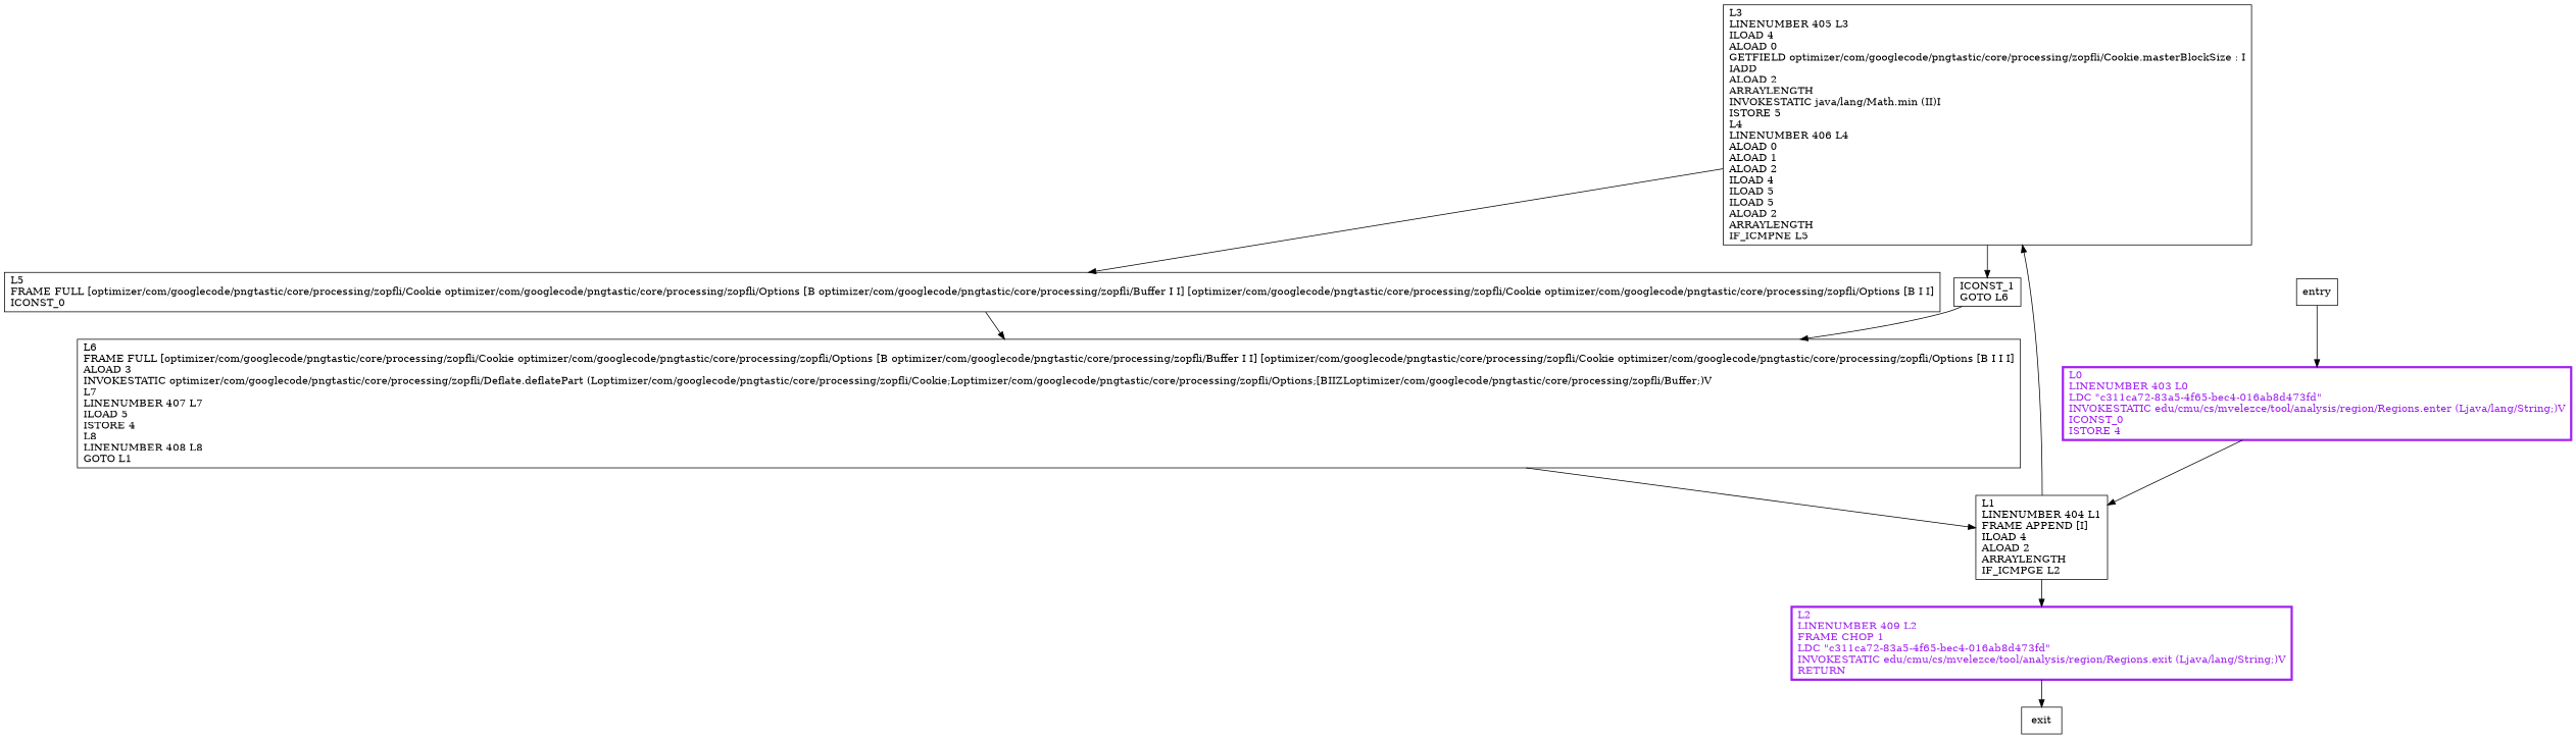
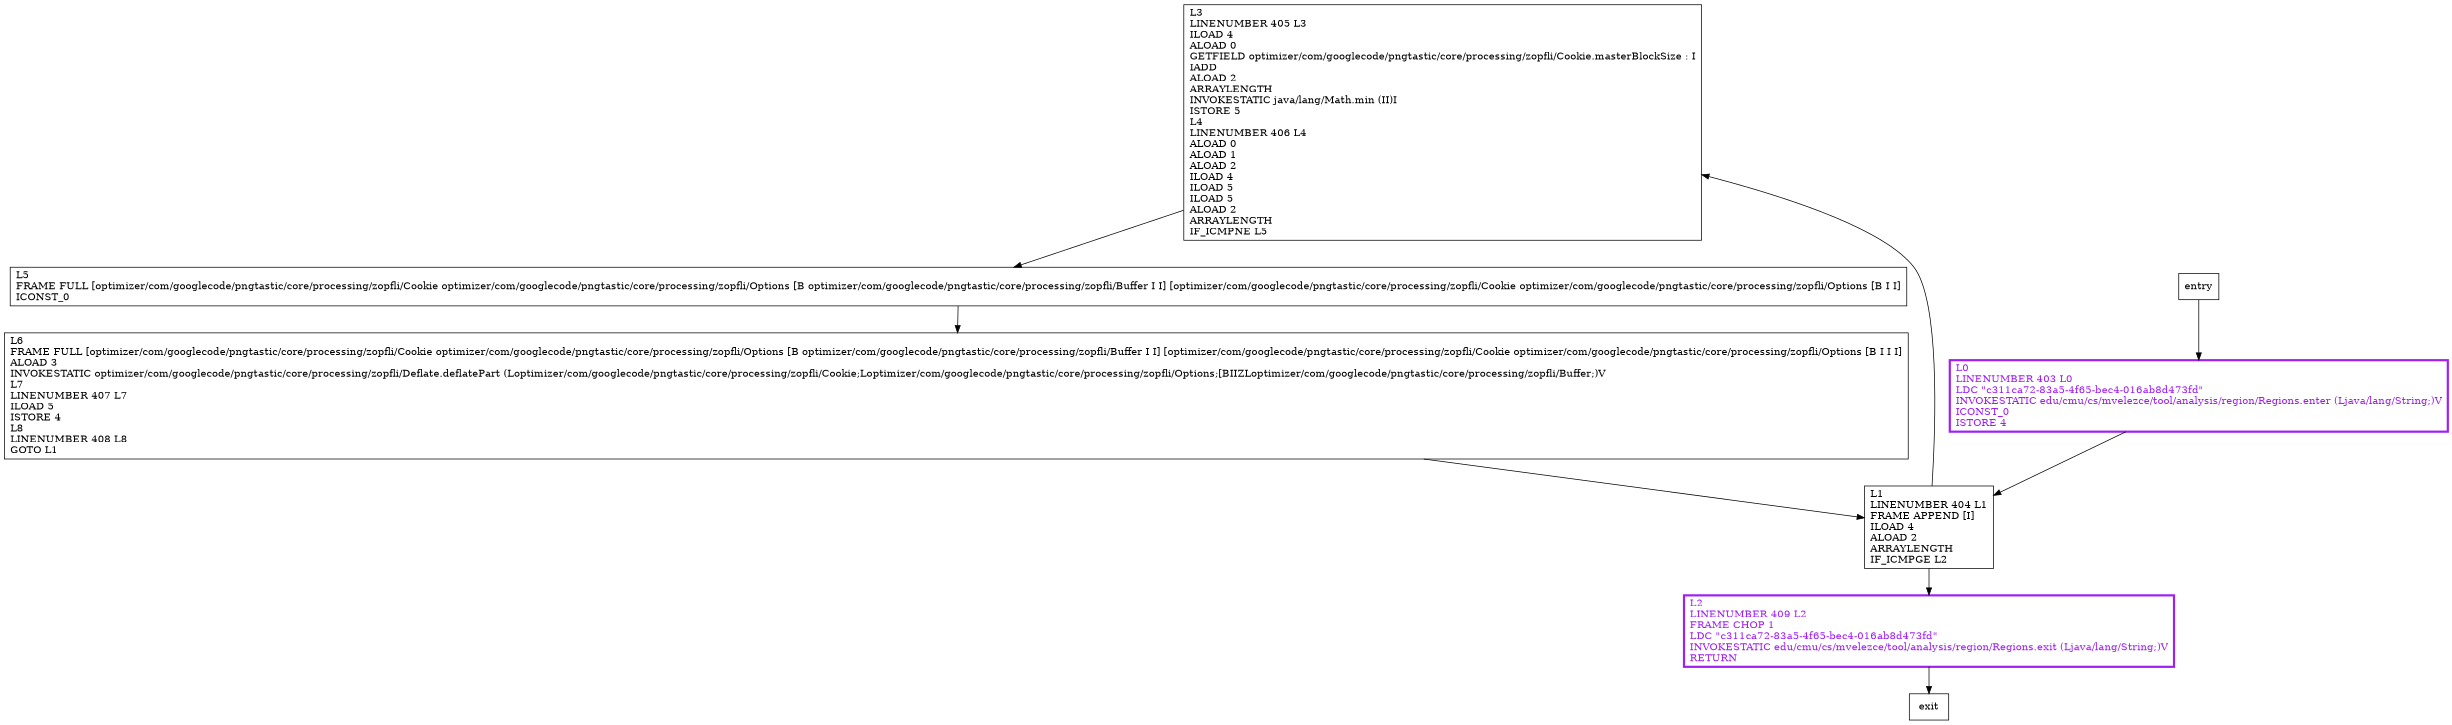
  digraph {
    node [shape=record]
    n1 [label="L3\lLINENUMBER 405 L3\lILOAD 4\lALOAD 0\lGETFIELD optimizer/com/googlecode/pngtastic/core/processing/zopfli/Cookie.masterBlockSize : I\lIADD\lALOAD 2\lARRAYLENGTH\lINVOKESTATIC java/lang/Math.min (II)I\lISTORE 5\lL4\lLINENUMBER 406 L4\lALOAD 0\lALOAD 1\lALOAD 2\lILOAD 4\lILOAD 5\lILOAD 5\lALOAD 2\lARRAYLENGTH\lIF_ICMPNE L5\l"]
    n2 [label="L5\lFRAME FULL [optimizer/com/googlecode/pngtastic/core/processing/zopfli/Cookie optimizer/com/googlecode/pngtastic/core/processing/zopfli/Options [B optimizer/com/googlecode/pngtastic/core/processing/zopfli/Buffer I I] [optimizer/com/googlecode/pngtastic/core/processing/zopfli/Cookie optimizer/com/googlecode/pngtastic/core/processing/zopfli/Options [B I I]\lICONST_0\l"]
-   n3 [label="ICONST_1\lGOTO L6\l"]
    n4 [label="L1\lLINENUMBER 404 L1\lFRAME APPEND [I]\lILOAD 4\lALOAD 2\lARRAYLENGTH\lIF_ICMPGE L2\l"]
    n5 [color=purple fontcolor=purple label="L2\lLINENUMBER 409 L2\lFRAME CHOP 1\lLDC \"c311ca72-83a5-4f65-bec4-016ab8d473fd\"\lINVOKESTATIC edu/cmu/cs/mvelezce/tool/analysis/region/Regions.exit (Ljava/lang/String;)V\lRETURN\l" penwidth=3]
    exit
    n7 [label="L6\lFRAME FULL [optimizer/com/googlecode/pngtastic/core/processing/zopfli/Cookie optimizer/com/googlecode/pngtastic/core/processing/zopfli/Options [B optimizer/com/googlecode/pngtastic/core/processing/zopfli/Buffer I I] [optimizer/com/googlecode/pngtastic/core/processing/zopfli/Cookie optimizer/com/googlecode/pngtastic/core/processing/zopfli/Options [B I I I]\lALOAD 3\lINVOKESTATIC optimizer/com/googlecode/pngtastic/core/processing/zopfli/Deflate.deflatePart (Loptimizer/com/googlecode/pngtastic/core/processing/zopfli/Cookie;Loptimizer/com/googlecode/pngtastic/core/processing/zopfli/Options;[BIIZLoptimizer/com/googlecode/pngtastic/core/processing/zopfli/Buffer;)V\lL7\lLINENUMBER 407 L7\lILOAD 5\lISTORE 4\lL8\lLINENUMBER 408 L8\lGOTO L1\l"]
    n8 [color=purple fontcolor=purple label="L0\lLINENUMBER 403 L0\lLDC \"c311ca72-83a5-4f65-bec4-016ab8d473fd\"\lINVOKESTATIC edu/cmu/cs/mvelezce/tool/analysis/region/Regions.enter (Ljava/lang/String;)V\lICONST_0\lISTORE 4\l" penwidth=3]
    entry
    n1 -> n2
-   n1 -> n3
    n2 -> n7
-   n3 -> n7
    n4 -> n1
    n4 -> n5
    n5 -> exit
    n7 -> n4
    n8 -> n4
    entry -> n8
  }
